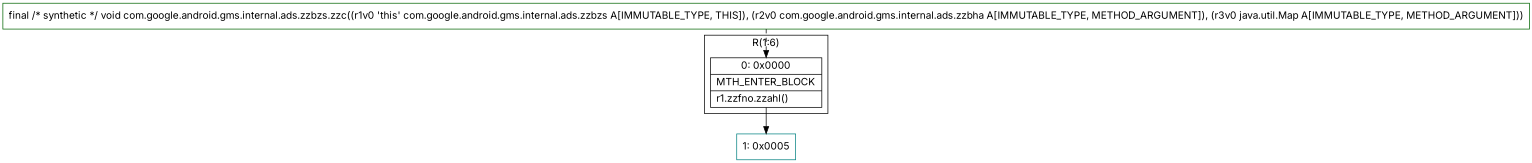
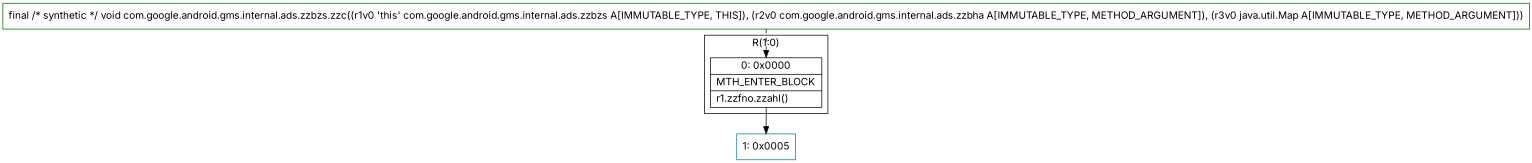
  digraph {
    fontname=Inter
    node [shape=record fontname=Inter]
    edge [fontname=Inter]
    n1 [color=black label="{0\:\ 0x0000|MTH_ENTER_BLOCK\l|r1.zzfno.zzahl()\l}"]
    n2 [color=teal label="{1\:\ 0x0005}"]
    n3 [label="{final \/* synthetic *\/ void com.google.android.gms.internal.ads.zzbzs.zzc((r1v0 'this' com.google.android.gms.internal.ads.zzbzs A[IMMUTABLE_TYPE, THIS]), (r2v0 com.google.android.gms.internal.ads.zzbha A[IMMUTABLE_TYPE, METHOD_ARGUMENT]), (r3v0 java.util.Map A[IMMUTABLE_TYPE, METHOD_ARGUMENT])) }" color=darkgreen]
    subgraph cluster_1 {
-     label="R(1:6)"
+     label="R(1:0)"
      n1
    }
    n1 -> n2 [style=solid]
    n3 -> n1 [style=dashed]
  }
